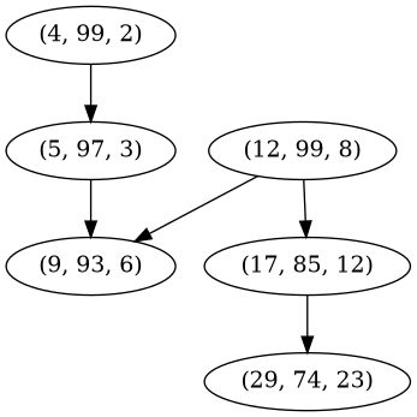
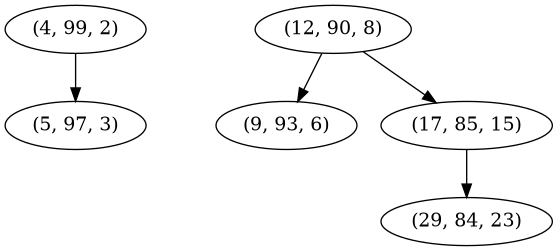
  digraph {
    "(4, 99, 2)"
    "(5, 97, 3)"
    "(9, 93, 6)"
-   "(12, 90, 8)" [label="(12, 99, 8)"]
-   "(17, 85, 12)"
-   "(29, 74, 23)"
+   "(12, 90, 8)"
+   "(17, 85, 12)" [label="(17, 85, 15)"]
+   "(29, 74, 23)" [label="(29, 84, 23)"]
    "(4, 99, 2)" -> "(5, 97, 3)"
-   "(5, 97, 3)" -> "(9, 93, 6)"
    "(12, 90, 8)" -> "(9, 93, 6)"
    "(12, 90, 8)" -> "(17, 85, 12)"
    "(17, 85, 12)" -> "(29, 74, 23)"
  }
